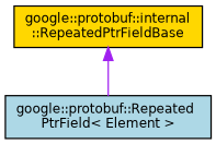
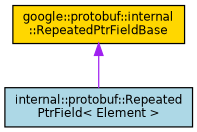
  digraph {
    fontname="DejaVu Sans"
    node [color=black fontname="DejaVu Sans" fontsize=10 shape=record style=filled]
-   n1 [fillcolor=lightblue fontcolor=black height=0.2 label="google::protobuf::Repeated\lPtrField\< Element \>" width=0.4]
+   n1 [fillcolor=lightblue fontcolor=black height=0.2 label="internal::protobuf::Repeated\lPtrField\< Element \>" width=0.4]
    n2 [fillcolor=gold height=0.2 label="google::protobuf::internal\l::RepeatedPtrFieldBase" width=0.4]
    n2 -> n1 [color=purple dir=back fontname="DejaVu Sans" fontsize=10 labelfontname=Helvetica labelfontsize=10 style=solid]
  }
